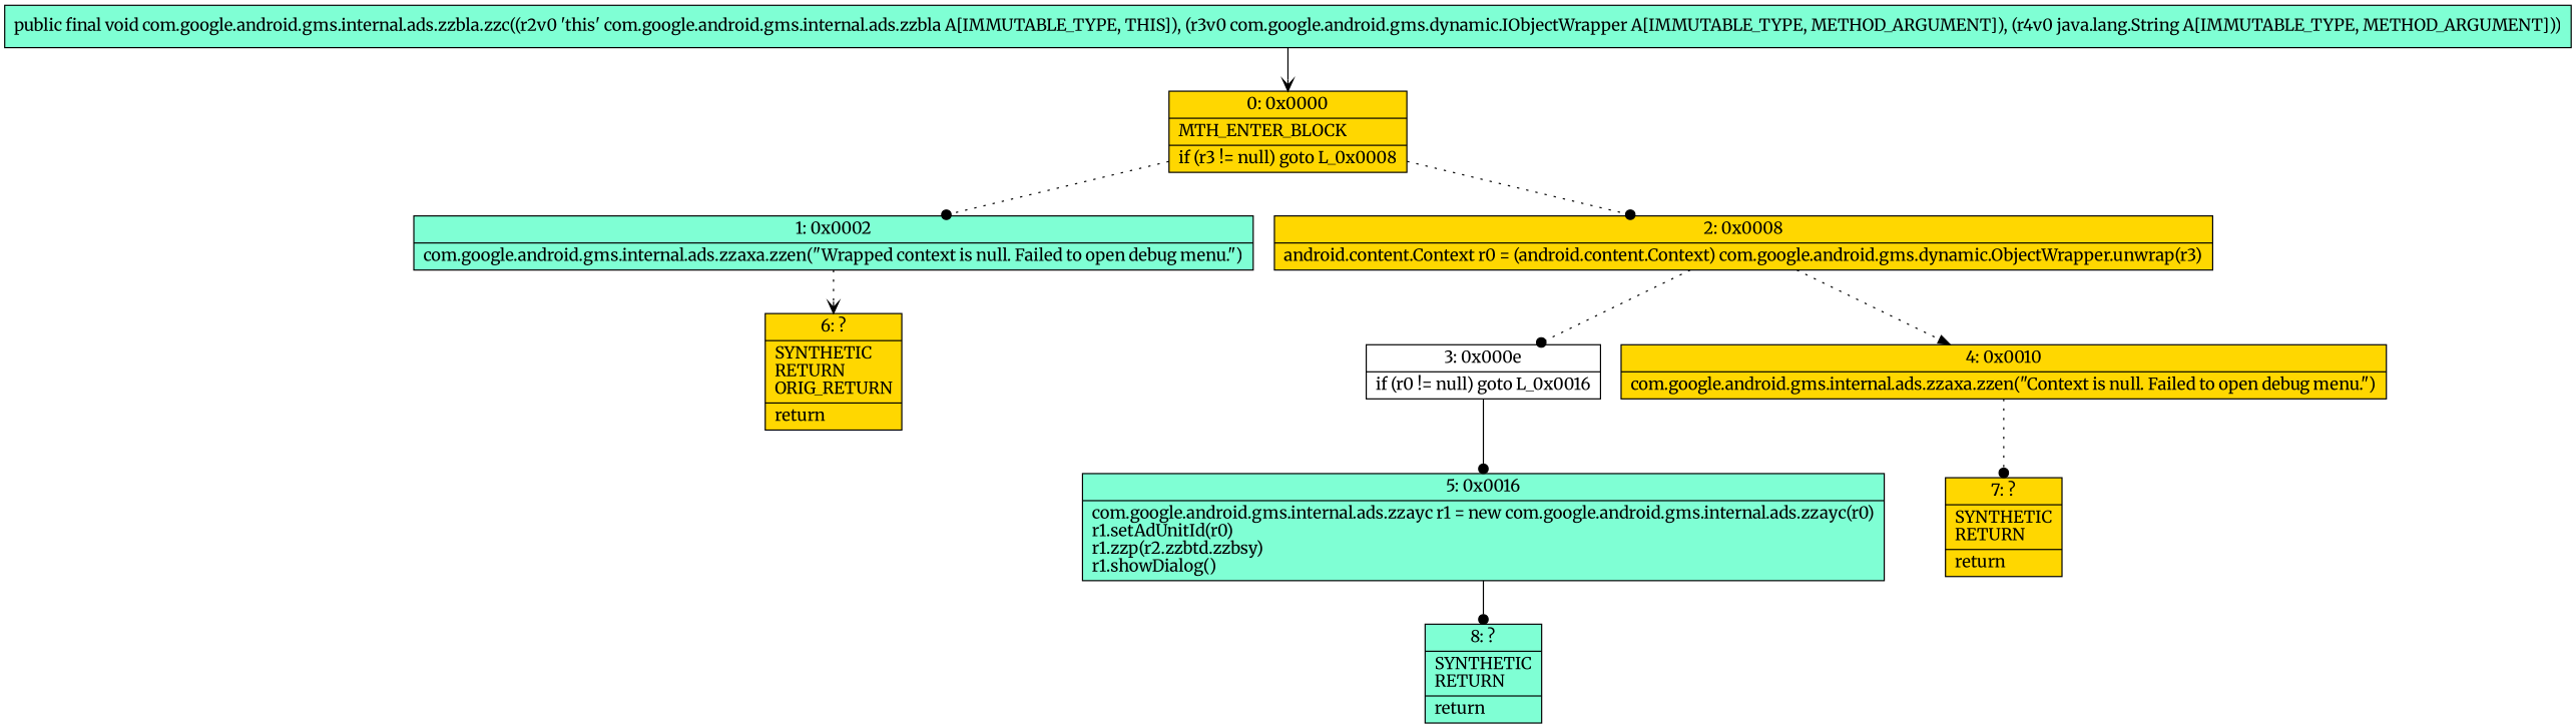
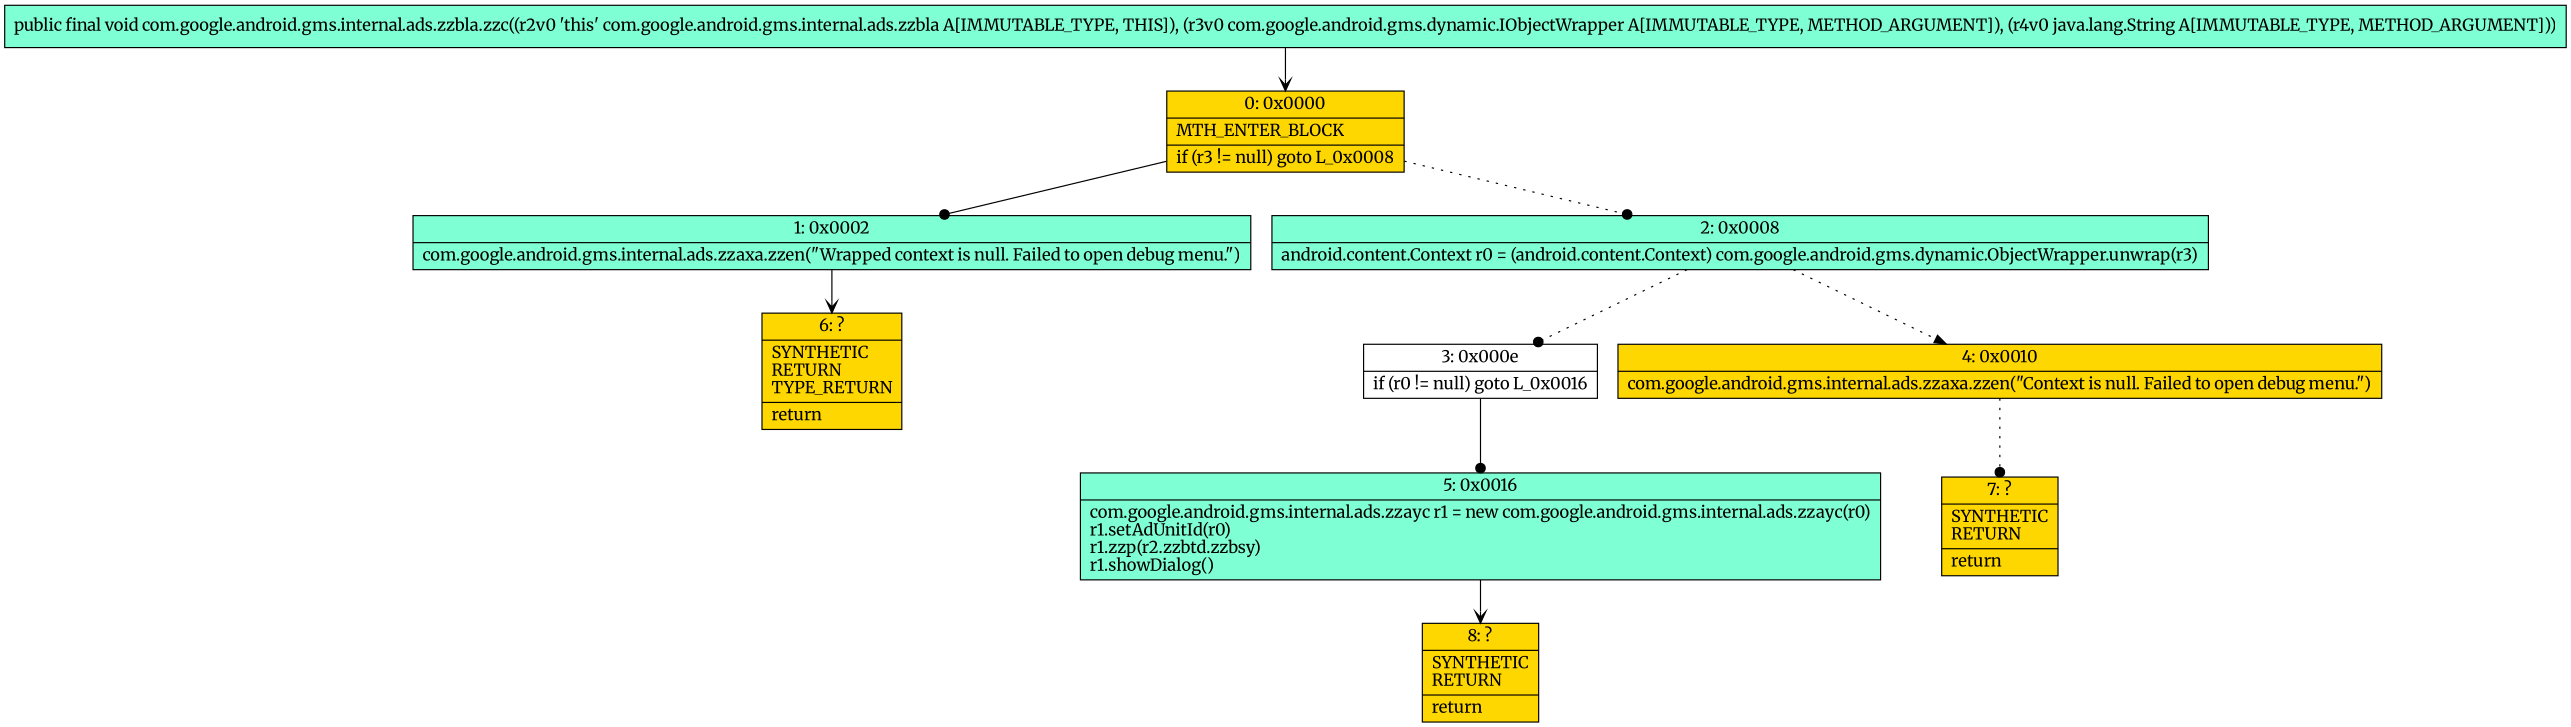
  digraph {
    fontname=Merriweather
    node [fillcolor=aquamarine fontname=Merriweather shape=record style=filled]
    edge [arrowhead=dot fontname=Merriweather style=dotted]
    n1 [fillcolor=gold label="{0\:\ 0x0000|MTH_ENTER_BLOCK\l|if (r3 != null) goto L_0x0008\l}"]
    n2 [label="{1\:\ 0x0002|com.google.android.gms.internal.ads.zzaxa.zzen(\"Wrapped context is null. Failed to open debug menu.\")\l}"]
-   n3 [fillcolor=gold label="{2\:\ 0x0008|android.content.Context r0 = (android.content.Context) com.google.android.gms.dynamic.ObjectWrapper.unwrap(r3)\l}"]
-   n4 [fillcolor=gold label="{6\:\ ?|SYNTHETIC\lRETURN\lORIG_RETURN\l|return\l}"]
+   n3 [label="{2\:\ 0x0008|android.content.Context r0 = (android.content.Context) com.google.android.gms.dynamic.ObjectWrapper.unwrap(r3)\l}"]
+   n4 [fillcolor=gold label="{6\:\ ?|SYNTHETIC\lRETURN\lTYPE_RETURN\l|return\l}"]
    n5 [fillcolor=white label="{3\:\ 0x000e|if (r0 != null) goto L_0x0016\l}"]
    n6 [fillcolor=gold label="{4\:\ 0x0010|com.google.android.gms.internal.ads.zzaxa.zzen(\"Context is null. Failed to open debug menu.\")\l}"]
    n7 [label="{5\:\ 0x0016|com.google.android.gms.internal.ads.zzayc r1 = new com.google.android.gms.internal.ads.zzayc(r0)\lr1.setAdUnitId(r0)\lr1.zzp(r2.zzbtd.zzbsy)\lr1.showDialog()\l}"]
    n8 [fillcolor=gold label="{7\:\ ?|SYNTHETIC\lRETURN\l|return\l}"]
-   n9 [label="{8\:\ ?|SYNTHETIC\lRETURN\l|return\l}"]
+   n9 [fillcolor=gold label="{8\:\ ?|SYNTHETIC\lRETURN\l|return\l}"]
    n10 [label="{public final void com.google.android.gms.internal.ads.zzbla.zzc((r2v0 'this' com.google.android.gms.internal.ads.zzbla A[IMMUTABLE_TYPE, THIS]), (r3v0 com.google.android.gms.dynamic.IObjectWrapper A[IMMUTABLE_TYPE, METHOD_ARGUMENT]), (r4v0 java.lang.String A[IMMUTABLE_TYPE, METHOD_ARGUMENT])) }"]
-   n1 -> n2
+   n1 -> n2 [style=solid]
    n1 -> n3
-   n2 -> n4 [arrowhead=vee]
+   n2 -> n4 [arrowhead=vee style=solid]
    n3 -> n5
    n3 -> n6 [arrowhead=normal]
    n5 -> n7 [style=solid]
    n6 -> n8
-   n7 -> n9 [style=solid]
+   n7 -> n9 [arrowhead=vee style=solid]
    n10 -> n1 [arrowhead=vee style=solid]
  }
